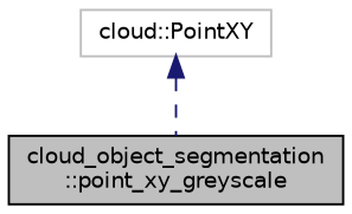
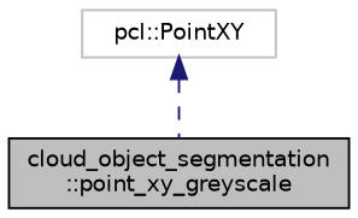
  digraph {
    node [fontname=Helvetica fontsize=10 shape=record style=filled]
    n1 [color=black fillcolor=grey75 fontcolor=black height=0.2 label="cloud_object_segmentation\l::point_xy_greyscale" width=0.4]
-   n2 [color=grey75 fillcolor=white height=0.2 label="cloud::PointXY" width=0.4]
+   n2 [color=grey75 fillcolor=white height=0.2 label="pcl::PointXY" width=0.4]
    n2 -> n1 [color=midnightblue dir=back fontname=Helvetica fontsize=10 labelfontname=Helvetica labelfontsize=10 style=dashed]
  }
